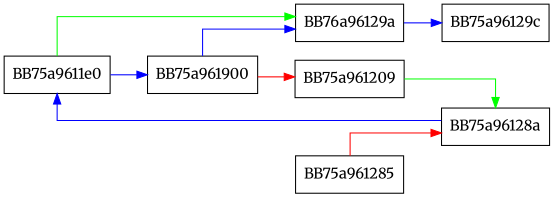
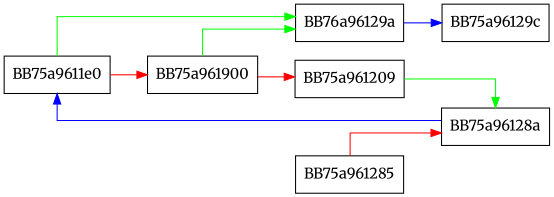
  digraph {
    fontname=Merriweather
    rankdir=LR
    splines=ortho
    node [fontname=Merriweather shape=box]
    edge [color=green fontname=Merriweather]
    n1 [label=BB76a96129a]
    BB75a9611e0
    n3 [label=BB75a961900]
    BB75a96129c
    BB75a961209
    BB75a96128a
    BB75a961285
    n1 -> BB75a96129c [color=blue]
    BB75a9611e0 -> n1
-   BB75a9611e0 -> n3 [color=blue]
-   n3 -> n1 [color=blue]
+   BB75a9611e0 -> n3 [color=red]
+   n3 -> n1
    n3 -> BB75a961209 [color=red]
    BB75a961209 -> BB75a96128a
    BB75a96128a -> BB75a9611e0 [color=blue]
    BB75a961285 -> BB75a96128a [color=red]
  }
